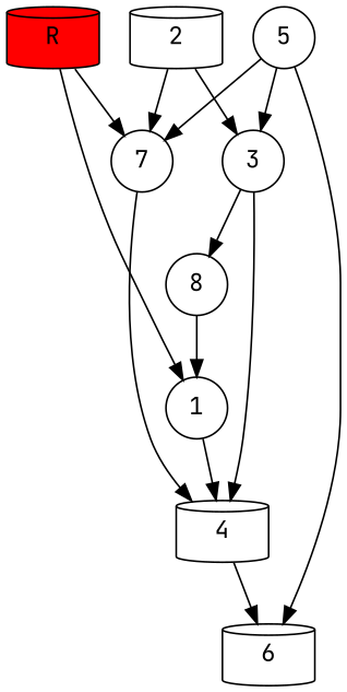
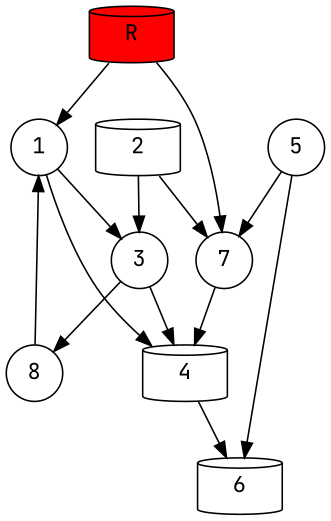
  digraph {
    fontname="JetBrains Mono"
    node [fontname="JetBrains Mono" shape=circle]
    edge [fontname="JetBrains Mono"]
    1
    4 [shape=cylinder]
    6 [shape=cylinder]
    3
    2 [shape=cylinder]
    7
    8
    5
    R [fillcolor="#ff0000" shape=cylinder style=filled]
    1 -> 4
    4 -> 6
    3 -> 4
    3 -> 8
    2 -> 3
    2 -> 7
    7 -> 4
    8 -> 1
    5 -> 6
-   5 -> 3
+   1 -> 3
    5 -> 7
    R -> 1
    R -> 7
  }
